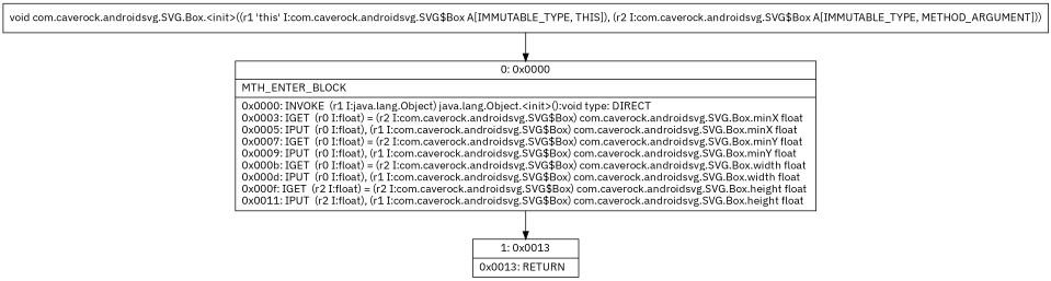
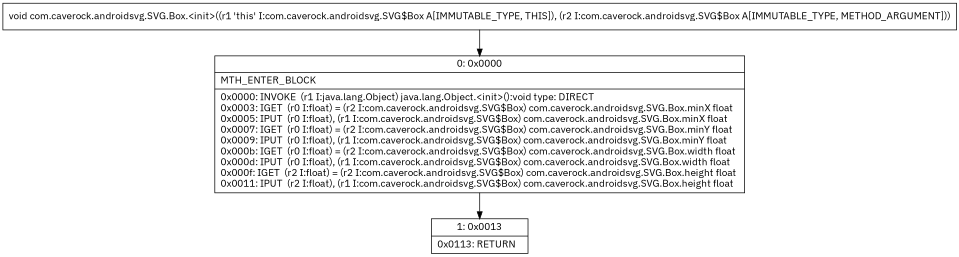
  digraph {
    fontname="IBM Plex Sans"
    node [shape=record fontname="IBM Plex Sans"]
    edge [fontname="IBM Plex Sans"]
    n1 [label="{0\:\ 0x0000|MTH_ENTER_BLOCK\l|0x0000: INVOKE  (r1 I:java.lang.Object) java.lang.Object.\<init\>():void type: DIRECT \l0x0003: IGET  (r0 I:float) = (r2 I:com.caverock.androidsvg.SVG$Box) com.caverock.androidsvg.SVG.Box.minX float \l0x0005: IPUT  (r0 I:float), (r1 I:com.caverock.androidsvg.SVG$Box) com.caverock.androidsvg.SVG.Box.minX float \l0x0007: IGET  (r0 I:float) = (r2 I:com.caverock.androidsvg.SVG$Box) com.caverock.androidsvg.SVG.Box.minY float \l0x0009: IPUT  (r0 I:float), (r1 I:com.caverock.androidsvg.SVG$Box) com.caverock.androidsvg.SVG.Box.minY float \l0x000b: IGET  (r0 I:float) = (r2 I:com.caverock.androidsvg.SVG$Box) com.caverock.androidsvg.SVG.Box.width float \l0x000d: IPUT  (r0 I:float), (r1 I:com.caverock.androidsvg.SVG$Box) com.caverock.androidsvg.SVG.Box.width float \l0x000f: IGET  (r2 I:float) = (r2 I:com.caverock.androidsvg.SVG$Box) com.caverock.androidsvg.SVG.Box.height float \l0x0011: IPUT  (r2 I:float), (r1 I:com.caverock.androidsvg.SVG$Box) com.caverock.androidsvg.SVG.Box.height float \l}"]
-   n2 [label="{1\:\ 0x0013|0x0013: RETURN   \l}"]
+   n2 [label="{1\:\ 0x0013|0x0113: RETURN   \l}"]
    n3 [label="{void com.caverock.androidsvg.SVG.Box.\<init\>((r1 'this' I:com.caverock.androidsvg.SVG$Box A[IMMUTABLE_TYPE, THIS]), (r2 I:com.caverock.androidsvg.SVG$Box A[IMMUTABLE_TYPE, METHOD_ARGUMENT])) }"]
    n1 -> n2
    n3 -> n1
  }
